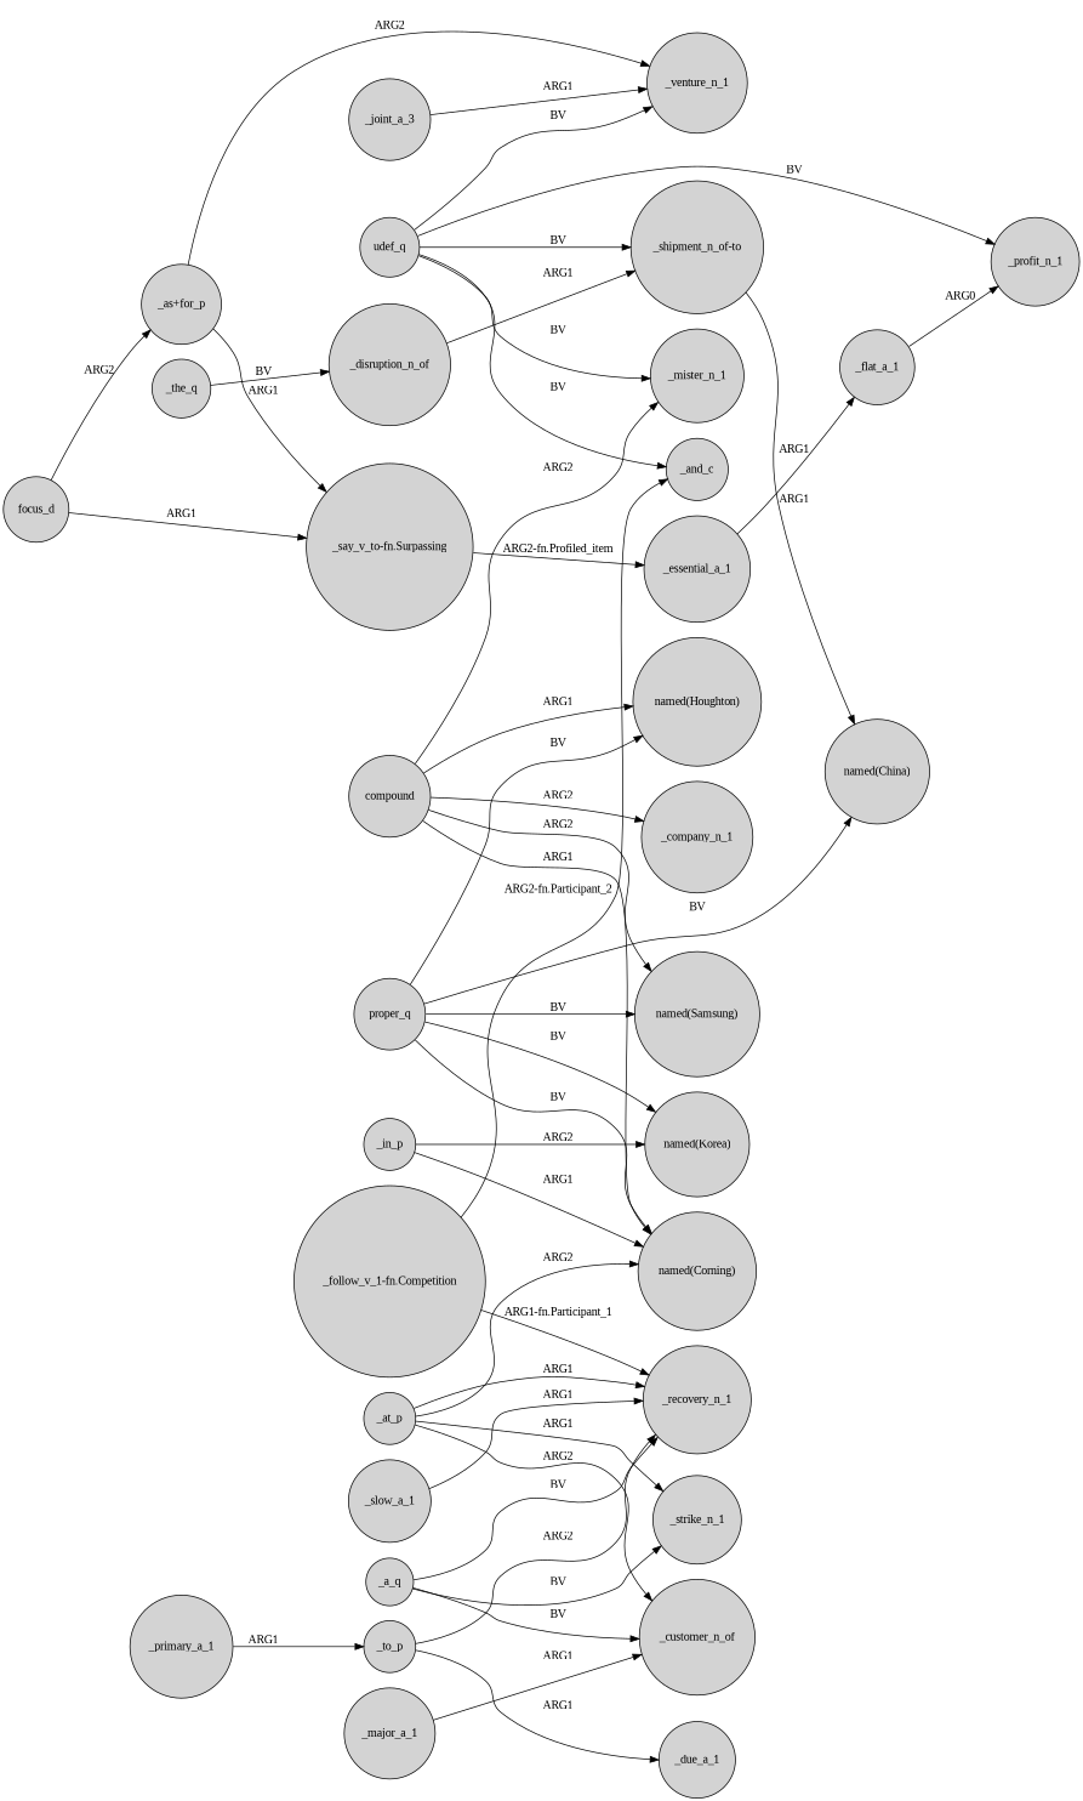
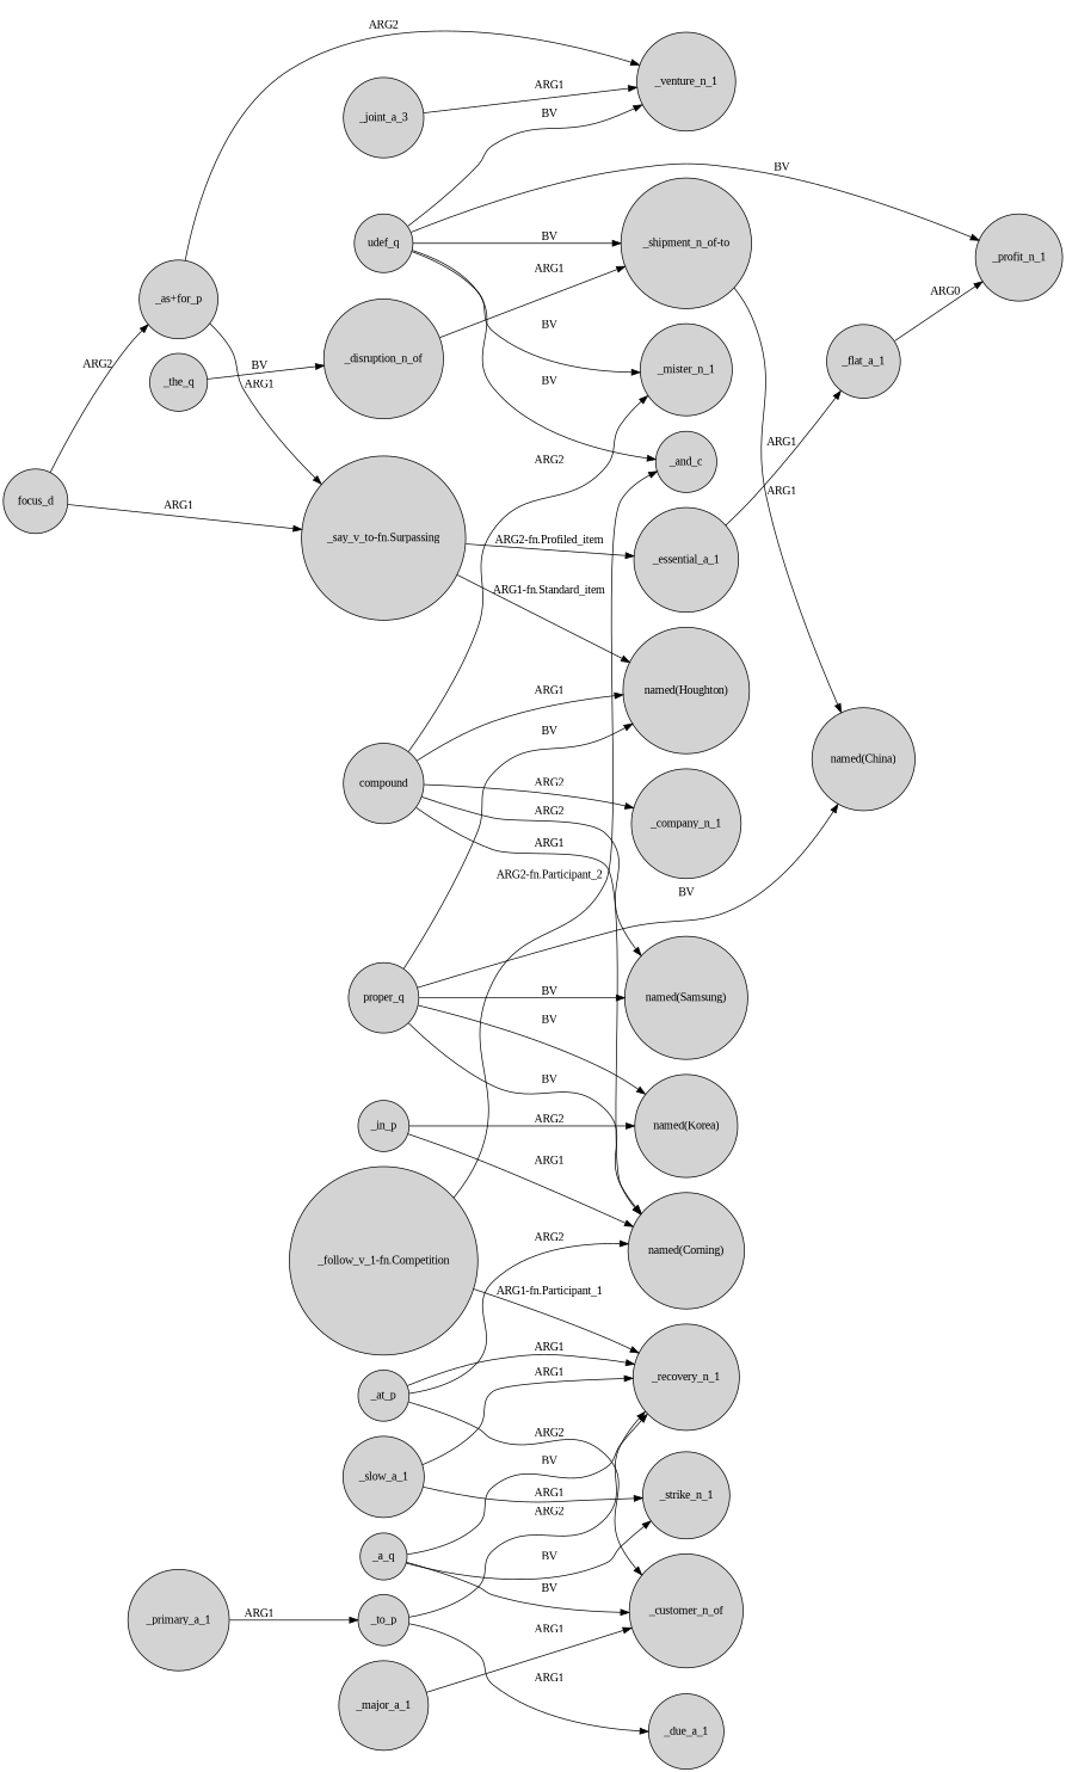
  digraph {
    fontname="Liberation Serif"
    rankdir=LR
    node [fontname="Liberation Serif" shape=circle style=filled]
    edge [fontname="Liberation Serif"]
    _flat_a_1
    _profit_n_1
    "_say_v_to-fn.Surpassing"
    "named(Houghton)"
    _essential_a_1
    _slow_a_1
    _recovery_n_1
    compound
    _mister_n_1
    _company_n_1
    "named(Corning)"
    "named(Samsung)"
    _a_q
    _customer_n_of
    _strike_n_1
    _in_p
    "named(Korea)"
    n18 [label=_joint_a_3]
    _venture_n_1
    _primary_a_1
    _to_p
    _due_a_1
    "_as+for_p"
    _at_p
    udef_q
    "_shipment_n_of-to"
    _and_c
    "named(China)"
    proper_q
    "_follow_v_1-fn.Competition"
    _the_q
    _disruption_n_of
    focus_d
    _major_a_1
    _flat_a_1 -> _profit_n_1 [label=ARG0]
+   "_say_v_to-fn.Surpassing" -> "named(Houghton)" [label="ARG1-fn.Standard_item"]
    "_say_v_to-fn.Surpassing" -> _essential_a_1 [label="ARG2-fn.Profiled_item"]
    _essential_a_1 -> _flat_a_1 [label=ARG1]
    _slow_a_1 -> _recovery_n_1 [label=ARG1]
    compound -> "named(Houghton)" [label=ARG1]
    compound -> _mister_n_1 [label=ARG2]
    compound -> _company_n_1 [label=ARG2]
    compound -> "named(Corning)" [label=ARG1]
    compound -> "named(Samsung)" [label=ARG2]
    _a_q -> _recovery_n_1 [label=BV]
    _a_q -> _customer_n_of [label=BV]
    _a_q -> _strike_n_1 [label=BV]
    _in_p -> "named(Corning)" [label=ARG1]
    _in_p -> "named(Korea)" [label=ARG2]
    n18 -> _venture_n_1 [label=ARG1]
    _primary_a_1 -> _to_p [label=ARG1]
    _to_p -> _recovery_n_1 [label=ARG2]
    _to_p -> _due_a_1 [label=ARG1]
    "_as+for_p" -> "_say_v_to-fn.Surpassing" [label=ARG1]
    "_as+for_p" -> _venture_n_1 [label=ARG2]
    _at_p -> _recovery_n_1 [label=ARG1]
    _at_p -> "named(Corning)" [label=ARG2]
    _at_p -> _customer_n_of [label=ARG2]
-   _at_p -> _strike_n_1 [label=ARG1]
+   _slow_a_1 -> _strike_n_1 [label=ARG1]
    udef_q -> _profit_n_1 [label=BV]
    udef_q -> _mister_n_1 [label=BV]
    udef_q -> _venture_n_1 [label=BV]
    udef_q -> "_shipment_n_of-to" [label=BV]
    udef_q -> _and_c [label=BV]
    "_shipment_n_of-to" -> "named(China)" [label=ARG1]
    proper_q -> "named(Houghton)" [label=BV]
    proper_q -> "named(Corning)" [label=BV]
    proper_q -> "named(Samsung)" [label=BV]
    proper_q -> "named(Korea)" [label=BV]
    proper_q -> "named(China)" [label=BV]
    "_follow_v_1-fn.Competition" -> _recovery_n_1 [label="ARG1-fn.Participant_1"]
    "_follow_v_1-fn.Competition" -> _and_c [label="ARG2-fn.Participant_2"]
    _the_q -> _disruption_n_of [label=BV]
    _disruption_n_of -> "_shipment_n_of-to" [label=ARG1]
    focus_d -> "_say_v_to-fn.Surpassing" [label=ARG1]
    focus_d -> "_as+for_p" [label=ARG2]
    _major_a_1 -> _customer_n_of [label=ARG1]
  }
